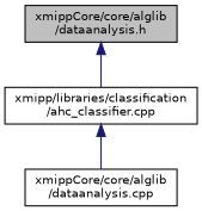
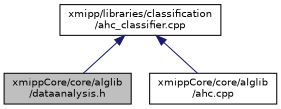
  digraph {
    node [color=black fillcolor=white fontname=Helvetica fontsize=10 shape=record style=filled]
    edge [color=midnightblue dir=back fontname=Helvetica fontsize=10 labelfontname=Helvetica labelfontsize=10 style=solid]
    n1 [fillcolor=grey75 fontcolor=black height=0.2 label="xmippCore/core/alglib\l/dataanalysis.h" width=0.4]
    n2 [height=0.2 label="xmipp/libraries/classification\l/ahc_classifier.cpp" width=0.4]
-   n3 [height=0.2 label="xmippCore/core/alglib\l/dataanalysis.cpp" width=0.4]
-   n1 -> n2
+   n3 [height=0.2 label="xmippCore/core/alglib\l/ahc.cpp" width=0.4]
+   n2 -> n1
    n2 -> n3
  }
